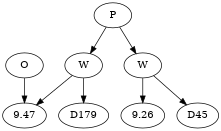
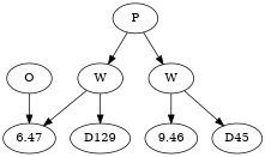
  digraph {
    n1 [label=O]
-   n2 [label=9.47]
+   n2 [label=6.47]
    n3 [label=P]
    n4 [label=W]
    n5 [label=W]
-   n6 [label=9.26]
+   n6 [label=9.46]
    n7 [label=D45]
-   n8 [label=D179]
+   n8 [label=D129]
    n1 -> n2
    n3 -> n4
    n3 -> n5
    n4 -> n6
    n4 -> n7
    n5 -> n2
    n5 -> n8
  }
